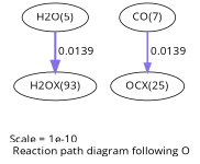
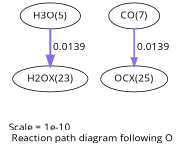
  digraph {
    fontname="Open Sans"
    label="Scale = 1e-10\l Reaction path diagram following O"
    node [fontname="Open Sans"]
    edge [fontname="Open Sans"]
-   n1 [label="H2O(5)"]
-   n2 [label="H2OX(93)"]
+   n1 [label="H3O(5)"]
+   n2 [label="H2OX(23)"]
    n3 [label="CO(7)"]
    n4 [label="OCX(25)"]
    n1 -> n2 [arrowsize=1.39 color="0.7, 0.514, 0.9" label=" 0.0139" penwidth=2.77]
    n3 -> n4 [arrowsize=1.07 color="0.7, 0.506, 0.9" label=" 0.0139" penwidth=2.15]
  }
